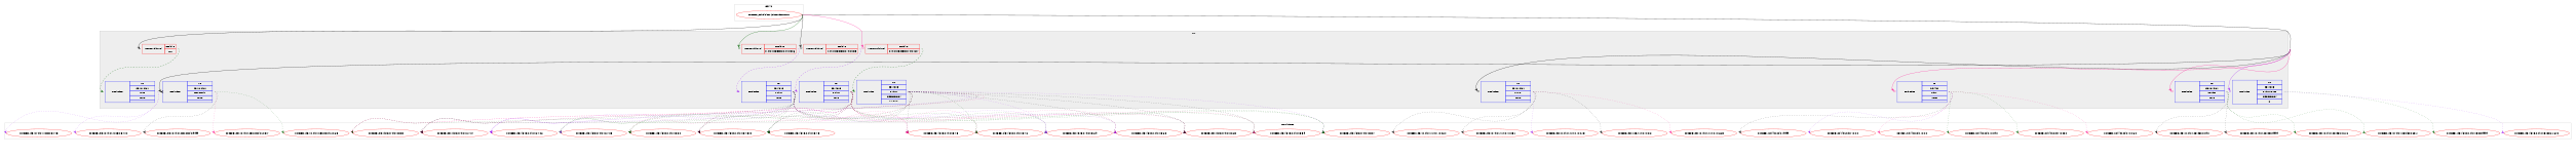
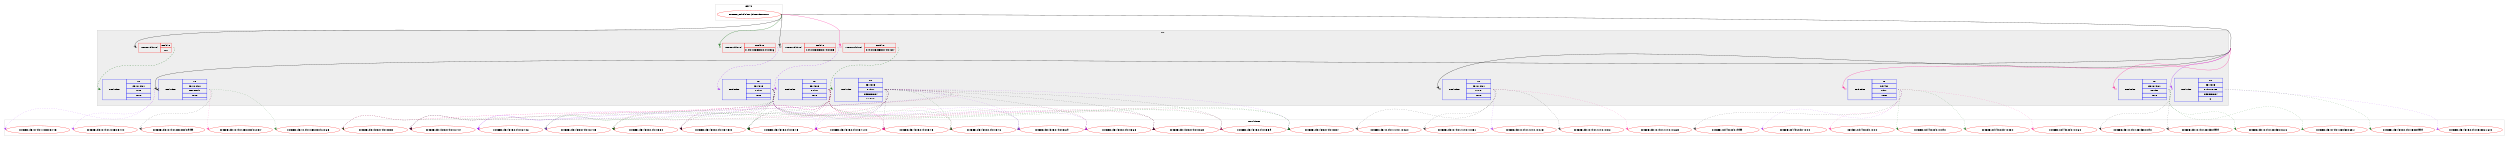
  digraph {
    compound=true
    concentrate=true
    fontname=Helvetica
    fontsize=10
    newrank=true
    rankdir=TB
    ranksep=1.5
    node [color=red fontname=Helvetica fontsize=10]
    edge [arrowhead=vee color=black headport=w style=dotted tailport=e weight=100]
    n1 [label="portage://sci-biology/biopandas-0.2.1" width=4]
    n2 [color=blue label=<<TABLE BORDER="0" CELLBORDER="1" CELLSPACING="0" CELLPADDING="4" WIDTH="220"><TR><TD ROWSPAN="6" CELLPADDING="30">pack_dep</TD></TR><TR><TD WIDTH="110">no</TD></TR><TR><TD>dev-python</TD></TR><TR><TD>nose</TD></TR><TR><TD>none</TD></TR><TR><TD></TD></TR></TABLE>> shape=none]
    n3 [label=<<TABLE BORDER="0" CELLBORDER="1" CELLSPACING="0" CELLPADDING="4"><TR><TD ROWSPAN="3" CELLPADDING="10">use_conditional</TD></TR><TR><TD>positive</TD></TR><TR><TD>test</TD></TR></TABLE>> shape=none]
    n4 [color=blue label=<<TABLE BORDER="0" CELLBORDER="1" CELLSPACING="0" CELLPADDING="4" WIDTH="220"><TR><TD ROWSPAN="6" CELLPADDING="30">pack_dep</TD></TR><TR><TD WIDTH="110">no</TD></TR><TR><TD>dev-python</TD></TR><TR><TD>setuptools</TD></TR><TR><TD>none</TD></TR><TR><TD></TD></TR></TABLE>> shape=none]
    n5 [color=blue label=<<TABLE BORDER="0" CELLBORDER="1" CELLSPACING="0" CELLPADDING="4" WIDTH="220"><TR><TD ROWSPAN="6" CELLPADDING="30">pack_dep</TD></TR><TR><TD WIDTH="110">no</TD></TR><TR><TD>dev-lang</TD></TR><TR><TD>python</TD></TR><TR><TD>greaterequal</TD></TR><TR><TD>2.7.5-r2</TD></TR></TABLE>> shape=none]
    n6 [label=<<TABLE BORDER="0" CELLBORDER="1" CELLSPACING="0" CELLPADDING="4"><TR><TD ROWSPAN="3" CELLPADDING="10">use_conditional</TD></TR><TR><TD>positive</TD></TR><TR><TD>python_targets_python2_7</TD></TR></TABLE>> shape=none]
    n7 [color=blue label=<<TABLE BORDER="0" CELLBORDER="1" CELLSPACING="0" CELLPADDING="4" WIDTH="220"><TR><TD ROWSPAN="6" CELLPADDING="30">pack_dep</TD></TR><TR><TD WIDTH="110">no</TD></TR><TR><TD>dev-python</TD></TR><TR><TD>pandas</TD></TR><TR><TD>none</TD></TR><TR><TD></TD></TR></TABLE>> shape=none]
    n8 [color=blue label=<<TABLE BORDER="0" CELLBORDER="1" CELLSPACING="0" CELLPADDING="4" WIDTH="220"><TR><TD ROWSPAN="6" CELLPADDING="30">pack_dep</TD></TR><TR><TD WIDTH="110">no</TD></TR><TR><TD>dev-lang</TD></TR><TR><TD>python</TD></TR><TR><TD>none</TD></TR><TR><TD></TD></TR></TABLE>> shape=none]
    n9 [label=<<TABLE BORDER="0" CELLBORDER="1" CELLSPACING="0" CELLPADDING="4"><TR><TD ROWSPAN="3" CELLPADDING="10">use_conditional</TD></TR><TR><TD>positive</TD></TR><TR><TD>python_targets_python3_5</TD></TR></TABLE>> shape=none]
    n10 [color=blue label=<<TABLE BORDER="0" CELLBORDER="1" CELLSPACING="0" CELLPADDING="4" WIDTH="220"><TR><TD ROWSPAN="6" CELLPADDING="30">pack_dep</TD></TR><TR><TD WIDTH="110">no</TD></TR><TR><TD>dev-lang</TD></TR><TR><TD>python</TD></TR><TR><TD>none</TD></TR><TR><TD></TD></TR></TABLE>> shape=none]
    n11 [label=<<TABLE BORDER="0" CELLBORDER="1" CELLSPACING="0" CELLPADDING="4"><TR><TD ROWSPAN="3" CELLPADDING="10">use_conditional</TD></TR><TR><TD>positive</TD></TR><TR><TD>python_targets_python3_6</TD></TR></TABLE>> shape=none]
    n12 [color=blue label=<<TABLE BORDER="0" CELLBORDER="1" CELLSPACING="0" CELLPADDING="4" WIDTH="220"><TR><TD ROWSPAN="6" CELLPADDING="30">pack_dep</TD></TR><TR><TD WIDTH="110">no</TD></TR><TR><TD>dev-lang</TD></TR><TR><TD>python-exec</TD></TR><TR><TD>greaterequal</TD></TR><TR><TD>2</TD></TR></TABLE>> shape=none]
    n13 [color=blue label=<<TABLE BORDER="0" CELLBORDER="1" CELLSPACING="0" CELLPADDING="4" WIDTH="220"><TR><TD ROWSPAN="6" CELLPADDING="30">pack_dep</TD></TR><TR><TD WIDTH="110">no</TD></TR><TR><TD>dev-python</TD></TR><TR><TD>numpy</TD></TR><TR><TD>none</TD></TR><TR><TD></TD></TR></TABLE>> shape=none]
    n14 [color=blue label=<<TABLE BORDER="0" CELLBORDER="1" CELLSPACING="0" CELLPADDING="4" WIDTH="220"><TR><TD ROWSPAN="6" CELLPADDING="30">pack_dep</TD></TR><TR><TD WIDTH="110">no</TD></TR><TR><TD>sci-libs</TD></TR><TR><TD>scipy</TD></TR><TR><TD>none</TD></TR><TR><TD></TD></TR></TABLE>> shape=none]
    n15 [label="portage://dev-python/nose-1.3.7-r1" width=4]
    n16 [label="portage://dev-python/nose-1.3.7-r3" width=4]
    n17 [label="portage://dev-python/setuptools-40.6.3" width=4]
    n18 [label="portage://dev-python/setuptools-41.5.7" width=4]
    n19 [label="portage://dev-python/setuptools-9999" width=4]
    n20 [label="portage://dev-lang/python-2.7.15" width=4]
    n21 [label="portage://dev-lang/python-2.7.16" width=4]
    n22 [label="portage://dev-lang/python-2.7.17" width=4]
    n23 [label="portage://dev-lang/python-3.5.5" width=4]
    n24 [label="portage://dev-lang/python-3.5.7" width=4]
    n25 [label="portage://dev-lang/python-3.5.9" width=4]
    n26 [label="portage://dev-lang/python-3.6.5" width=4]
    n27 [label="portage://dev-lang/python-3.6.8" width=4]
    n28 [label="portage://dev-lang/python-3.6.9" width=4]
    n29 [label="portage://dev-lang/python-3.7.2" width=4]
    n30 [label="portage://dev-lang/python-3.7.3" width=4]
+   n31 [label="portage://dev-lang/python-3.7.4-r1" width=4]
    n32 [label="portage://dev-lang/python-3.7.5" width=4]
    n33 [label="portage://dev-lang/python-3.7.5-r1" width=4]
    n34 [label="portage://dev-lang/python-3.8.0" width=4]
    n35 [label="portage://dev-lang/python-exec-2.4.6-r1" width=4]
    n36 [label="portage://dev-lang/python-exec-9999" width=4]
    n37 [label="portage://dev-python/numpy-1.14.5" width=4]
    n38 [label="portage://dev-python/numpy-1.15.4" width=4]
    n39 [label="portage://dev-python/numpy-1.16.1" width=4]
    n40 [label="portage://dev-python/numpy-1.66.5" width=4]
-   n41 [label="portage://dev-use/numpy-1.8.2" width=4]
+   n41 [label="portage://dev-python/numpy-1.8.2" width=4]
    n42 [label="portage://dev-python/pandas-0.19.1" width=4]
    n43 [label="portage://dev-python/pandas-0.23.4" width=4]
    n44 [label="portage://dev-python/pandas-0.24.2" width=4]
    n45 [label="portage://dev-python/pandas-9999" width=4]
    n46 [label="portage://sci-libs/scipy-0.16.1" width=4]
    n47 [label="portage://sci-libs/scipy-0.18.1" width=4]
    n48 [label="portage://sci-libs/scipy-0.19.1" width=4]
    n49 [label="pandas://sci-libs/scipy-1.0.0" width=4]
    n50 [label="portage://sci-libs/scipy-1.1.0" width=4]
    n51 [label="portage://sci-libs/scipy-9999" width=4]
    subgraph cluster_1 {
      color=gray
      label=<<i>ebuild</i>>
      rank=same
      n1
    }
    subgraph cluster_2 {
      color=gray
      label=<<i>dependencies</i>>
      subgraph cluster_3 {
        color=gray
        fillcolor="#eeeeee"
        label=<<i>compile</i>>
        style=filled
        subgraph sub_4 {
          color=gray
          fillcolor="#eeeeee"
          label=<<i>compile</i>>
          style=filled
          n3
          subgraph sub_5 {
            color=gray
            fillcolor="#eeeeee"
            label=<<i>compile</i>>
            style=filled
            n2
          }
        }
        subgraph sub_6 {
          color=gray
          fillcolor="#eeeeee"
          label=<<i>compile</i>>
          style=filled
          n4
        }
      }
      subgraph cluster_7 {
        color=gray
        fillcolor="#eeeeee"
        label=<<i>compile and run</i>>
        style=filled
        subgraph sub_8 {
          color=gray
          fillcolor="#eeeeee"
          label=<<i>compile and run</i>>
          style=filled
          n6
          subgraph sub_9 {
            color=gray
            fillcolor="#eeeeee"
            label=<<i>compile and run</i>>
            style=filled
            n5
          }
        }
        subgraph sub_10 {
          color=gray
          fillcolor="#eeeeee"
          label=<<i>compile and run</i>>
          style=filled
          n7
        }
        subgraph sub_11 {
          color=gray
          fillcolor="#eeeeee"
          label=<<i>compile and run</i>>
          style=filled
          n9
          subgraph sub_12 {
            color=gray
            fillcolor="#eeeeee"
            label=<<i>compile and run</i>>
            style=filled
            n8
          }
        }
        subgraph sub_13 {
          color=gray
          fillcolor="#eeeeee"
          label=<<i>compile and run</i>>
          style=filled
          n11
          subgraph sub_14 {
            color=gray
            fillcolor="#eeeeee"
            label=<<i>compile and run</i>>
            style=filled
            n10
          }
        }
        subgraph sub_15 {
          color=gray
          fillcolor="#eeeeee"
          label=<<i>compile and run</i>>
          style=filled
          n12
        }
        subgraph sub_16 {
          color=gray
          fillcolor="#eeeeee"
          label=<<i>compile and run</i>>
          style=filled
          n13
        }
        subgraph sub_17 {
          color=gray
          fillcolor="#eeeeee"
          label=<<i>compile and run</i>>
          style=filled
          n14
        }
      }
      subgraph cluster_18 {
        color=gray
        fillcolor="#eeeeee"
        label=<<i>run</i>>
        style=filled
      }
    }
    subgraph cluster_19 {
      color=gray
      label=<<i>candidates</i>>
      rank=same
      subgraph sub_20 {
        color=black
        label=<<i>candidates</i>>
        nodesep=1
        rank=same
        n15
        n16
      }
      subgraph sub_21 {
        color=black
        label=<<i>candidates</i>>
        nodesep=1
        rank=same
        n17
        n18
        n19
      }
      subgraph sub_22 {
        color=black
        label=<<i>candidates</i>>
        nodesep=1
        rank=same
        n20
        n21
        n22
        n23
        n24
        n25
        n26
        n27
        n28
        n29
        n30
+       n31
        n32
        n33
        n34
      }
      subgraph sub_23 {
        color=black
        label=<<i>candidates</i>>
        nodesep=1
        rank=same
        n20
        n21
        n22
        n23
        n24
        n25
        n26
        n27
        n28
        n29
        n30
+       n31
        n32
        n33
        n34
      }
      subgraph sub_24 {
        color=black
        label=<<i>candidates</i>>
        nodesep=1
        rank=same
        n20
        n21
        n22
        n23
        n24
        n25
        n26
        n27
        n28
        n29
        n30
+       n31
        n32
        n33
        n34
      }
      subgraph sub_25 {
        color=black
        label=<<i>candidates</i>>
        nodesep=1
        rank=same
        n35
        n36
      }
      subgraph sub_26 {
        color=black
        label=<<i>candidates</i>>
        nodesep=1
        rank=same
        n37
        n38
        n39
        n40
        n41
      }
      subgraph sub_27 {
        color=black
        label=<<i>candidates</i>>
        nodesep=1
        rank=same
        n42
        n43
        n44
        n45
      }
      subgraph sub_28 {
        color=black
        label=<<i>candidates</i>>
        nodesep=1
        rank=same
        n46
        n47
        n48
        n49
        n50
        n51
      }
    }
    n1 -> n3 [style=solid weight=20]
    n1 -> n4 [style=solid weight=20]
    n1 -> n6 [arrowhead=odotvee color=deeppink style=solid weight=20]
    n1 -> n7 [arrowhead=odotvee color=deeppink style=solid weight=20]
    n1 -> n9 [arrowhead=odotvee style=solid weight=20]
    n1 -> n11 [arrowhead=odotvee color=darkgreen style=solid weight=20]
    n1 -> n12 [arrowhead=odotvee color=purple style=solid weight=20]
    n1 -> n13 [arrowhead=odotvee style=solid weight=20]
    n1 -> n14 [arrowhead=odotvee color=deeppink style=solid weight=20]
    n2 -> n15 [color=purple]
    n2 -> n16 [color=purple]
    n3 -> n2 [color=darkgreen style=dashed weight=20]
    n4 -> n17 [color=darkgreen]
    n4 -> n18 [color=deeppink]
    n4 -> n19
    n5 -> n20 [color=darkgreen]
    n5 -> n21 [color=purple]
    n5 -> n22
    n5 -> n23 [color=deeppink]
    n5 -> n24 [color=purple]
    n5 -> n25
    n5 -> n26
    n5 -> n27
    n5 -> n28 [color=purple]
    n5 -> n29 [color=darkgreen]
    n5 -> n30
+   n5 -> n31 [color=purple]
    n5 -> n32
    n5 -> n33
    n5 -> n34 [color=deeppink]
    n6 -> n5 [color=darkgreen style=dashed weight=20]
    n7 -> n42
    n7 -> n43 [color=darkgreen]
    n7 -> n44 [color=darkgreen]
    n7 -> n45
    n8 -> n20 [color=darkgreen]
    n8 -> n21 [color=purple]
    n8 -> n22 [color=deeppink]
    n8 -> n23 [color=deeppink]
    n8 -> n24 [color=darkgreen]
    n8 -> n25 [color=darkgreen]
    n8 -> n26 [color=deeppink]
    n8 -> n27 [color=deeppink]
    n8 -> n28 [color=darkgreen]
    n8 -> n29 [color=deeppink]
    n8 -> n30 [color=deeppink]
+   n8 -> n31 [color=deeppink]
    n8 -> n32
    n8 -> n33 [color=deeppink]
    n8 -> n34 [color=darkgreen]
    n9 -> n8 [color=purple style=dashed weight=20]
    n10 -> n20 [color=purple]
    n10 -> n21 [color=purple]
    n10 -> n22
    n10 -> n23 [color=darkgreen]
    n10 -> n24 [color=darkgreen]
    n10 -> n25 [color=deeppink]
    n10 -> n26
    n10 -> n27 [color=purple]
    n10 -> n28 [color=purple]
    n10 -> n29 [color=darkgreen]
    n10 -> n30 [color=deeppink]
+   n10 -> n31 [color=purple]
    n10 -> n32 [color=darkgreen]
    n10 -> n33
    n10 -> n34 [color=darkgreen]
    n11 -> n10 [color=purple style=dashed weight=20]
    n12 -> n35 [color=purple]
    n12 -> n36 [color=darkgreen]
    n13 -> n37 [color=purple]
    n13 -> n38
    n13 -> n39
    n13 -> n40 [color=deeppink]
    n13 -> n41
    n14 -> n46 [color=deeppink]
    n14 -> n47 [color=darkgreen]
    n14 -> n48 [color=darkgreen]
    n14 -> n49 [color=deeppink]
    n14 -> n50 [color=purple]
    n14 -> n51
  }
